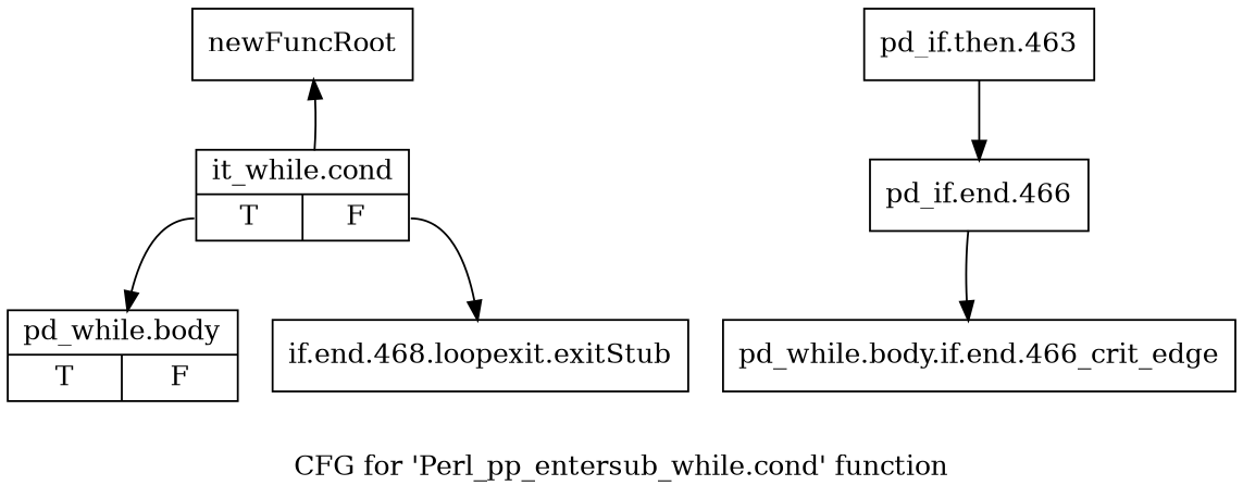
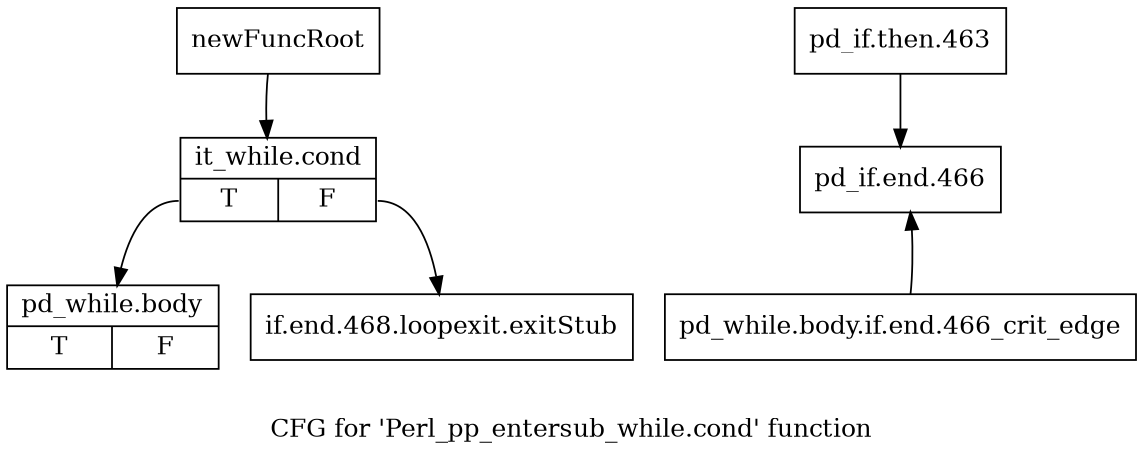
  digraph {
    label="CFG for 'Perl_pp_entersub_while.cond' function"
    node [shape=record]
    n1 [label="{newFuncRoot}"]
    n2 [label="{it_while.cond|{<s0>T|<s1>F}}"]
    n3 [label="{if.end.468.loopexit.exitStub}"]
    n4 [label="{pd_while.body|{<s0>T|<s1>F}}"]
    n5 [label="{pd_if.then.463}"]
    n6 [label="{pd_if.end.466}"]
    n7 [label="{pd_while.body.if.end.466_crit_edge}"]
-   n2 -> n1
+   n1 -> n2
    n2 -> n3 [tailport=s1]
    n2 -> n4 [tailport=s0]
    n5 -> n6
-   n6 -> n7
+   n7 -> n6
  }
